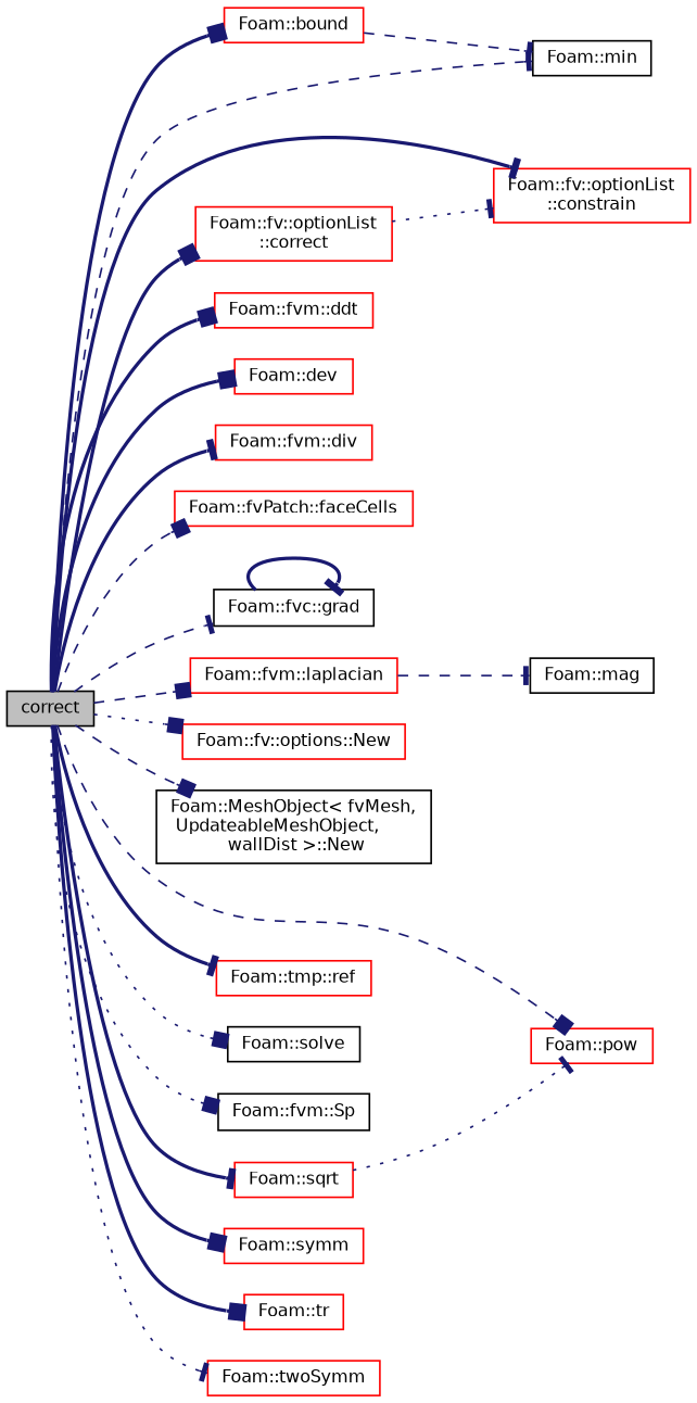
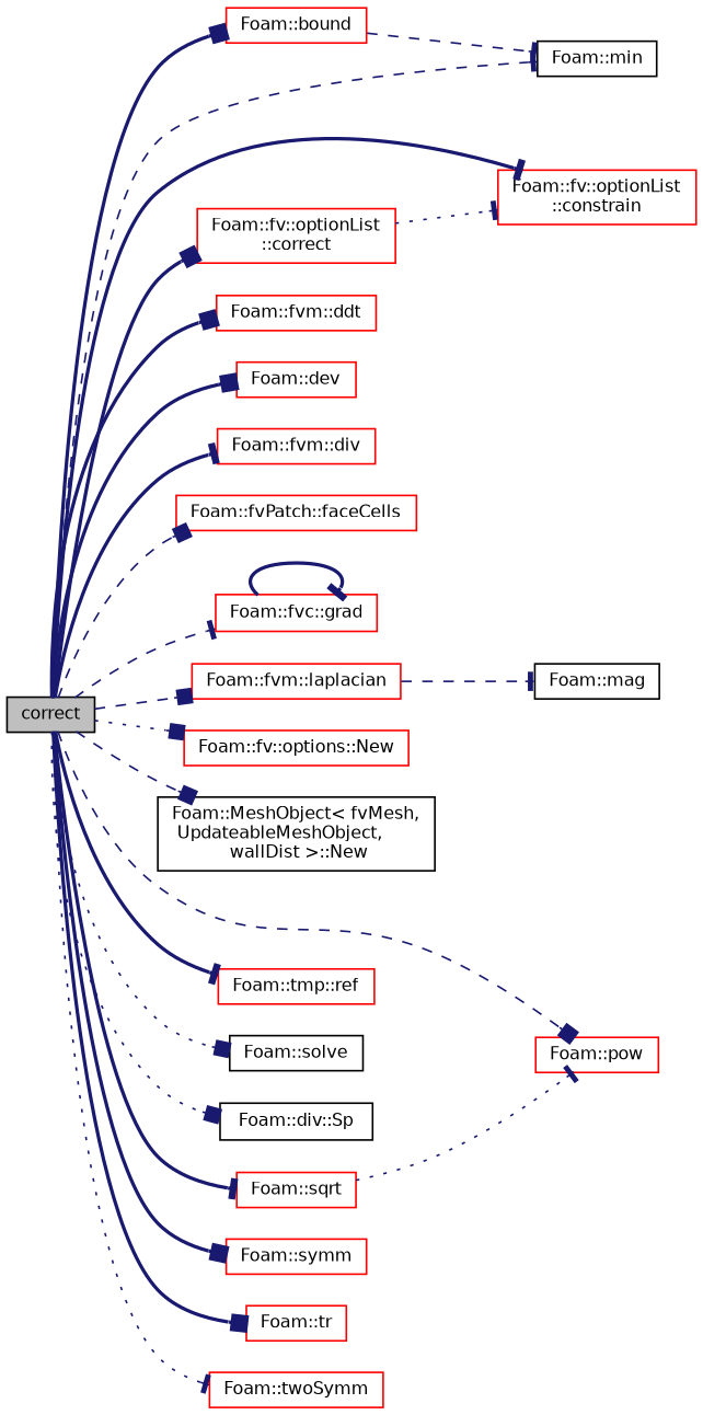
  digraph {
    rankdir=LR
    node [color=red fontname=Helvetica fontsize=10 shape=record]
    edge [arrowhead=box color=midnightblue fontname=Helvetica fontsize=10 labelfontname=Helvetica labelfontsize=10 style=bold]
    n1 [color=black fillcolor=grey75 fontcolor=black height=0.2 label=correct style=filled width=0.4]
    n2 [height=0.2 label="Foam::bound" width=0.4]
    n3 [color=black height=0.2 label="Foam::min" width=0.4]
    n4 [height=0.2 label="Foam::fv::optionList\l::constrain" width=0.4]
    n5 [height=0.2 label="Foam::fv::optionList\l::correct" width=0.4]
    n6 [height=0.2 label="Foam::fvm::ddt" width=0.4]
    n7 [height=0.2 label="Foam::dev" width=0.4]
    n8 [height=0.2 label="Foam::fvm::div" width=0.4]
    n9 [height=0.2 label="Foam::fvPatch::faceCells" width=0.4]
-   n10 [color=black height=0.2 label="Foam::fvc::grad" width=0.4]
+   n10 [height=0.2 label="Foam::fvc::grad" width=0.4]
    n11 [height=0.2 label="Foam::fvm::laplacian" width=0.4]
    n12 [height=0.2 label="Foam::fv::options::New" width=0.4]
    n13 [color=black height=0.2 label="Foam::MeshObject\< fvMesh,\l UpdateableMeshObject,\l wallDist \>::New" width=0.4]
    n14 [height=0.2 label="Foam::pow" width=0.4]
    n15 [height=0.2 label="Foam::tmp::ref" width=0.4]
    n16 [color=black height=0.2 label="Foam::solve" width=0.4]
-   n17 [color=black height=0.2 label="Foam::fvm::Sp" width=0.4]
+   n17 [color=black height=0.2 label="Foam::div::Sp" width=0.4]
    n18 [height=0.2 label="Foam::sqrt" width=0.4]
    n19 [height=0.2 label="Foam::symm" width=0.4]
    n20 [height=0.2 label="Foam::tr" width=0.4]
    n21 [height=0.2 label="Foam::twoSymm" width=0.4]
    n22 [color=black height=0.2 label="Foam::mag" width=0.4]
    n1 -> n2
    n1 -> n3 [arrowhead=tee style=dashed]
    n1 -> n4 [arrowhead=tee]
    n1 -> n5
    n1 -> n6
    n1 -> n7
    n1 -> n8 [arrowhead=tee]
    n1 -> n9 [style=dashed]
    n1 -> n10 [arrowhead=tee style=dashed]
    n1 -> n11 [style=dashed]
    n1 -> n12 [style=dotted]
    n1 -> n13 [style=dashed]
    n1 -> n14 [style=dashed]
    n1 -> n15 [arrowhead=tee]
    n1 -> n16 [style=dotted]
    n1 -> n17 [style=dotted]
    n1 -> n18 [arrowhead=tee]
    n1 -> n19
    n1 -> n20
    n1 -> n21 [arrowhead=tee style=dotted]
    n2 -> n3 [arrowhead=tee style=dashed]
    n5 -> n4 [arrowhead=tee style=dotted]
    n10 -> n10 [arrowhead=tee]
    n11 -> n22 [arrowhead=tee style=dashed]
    n18 -> n14 [arrowhead=tee style=dotted]
  }
